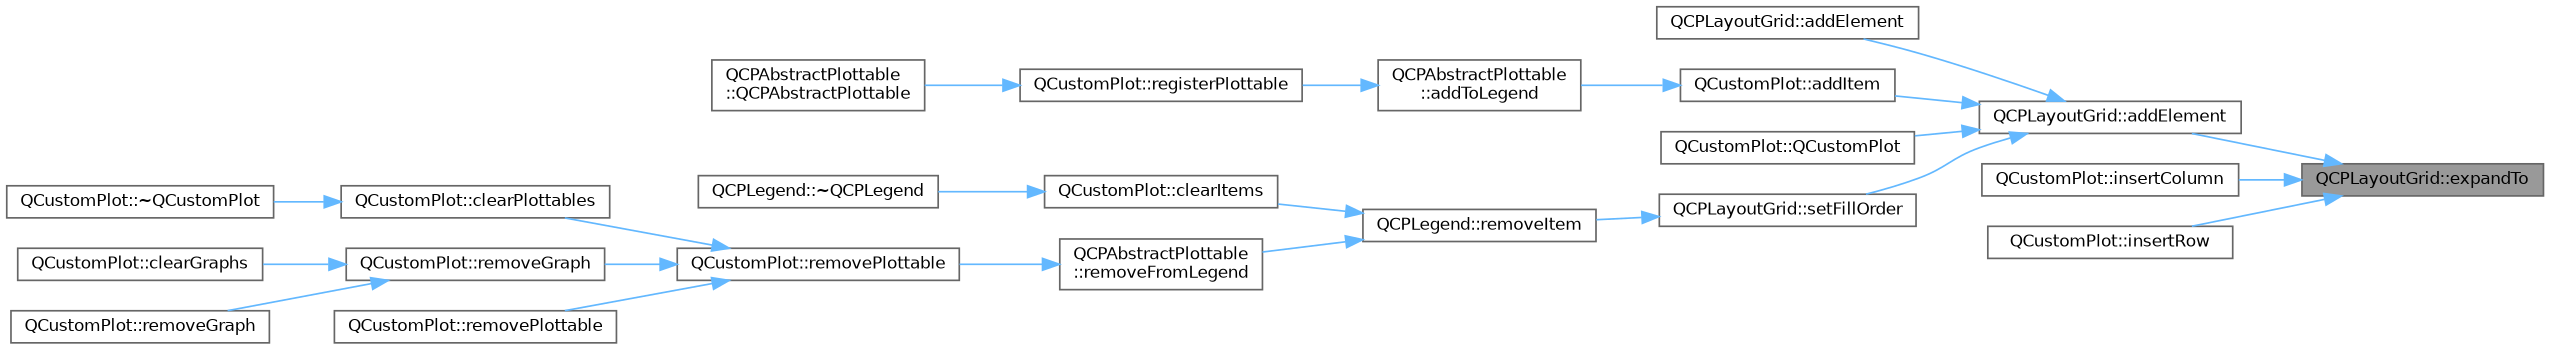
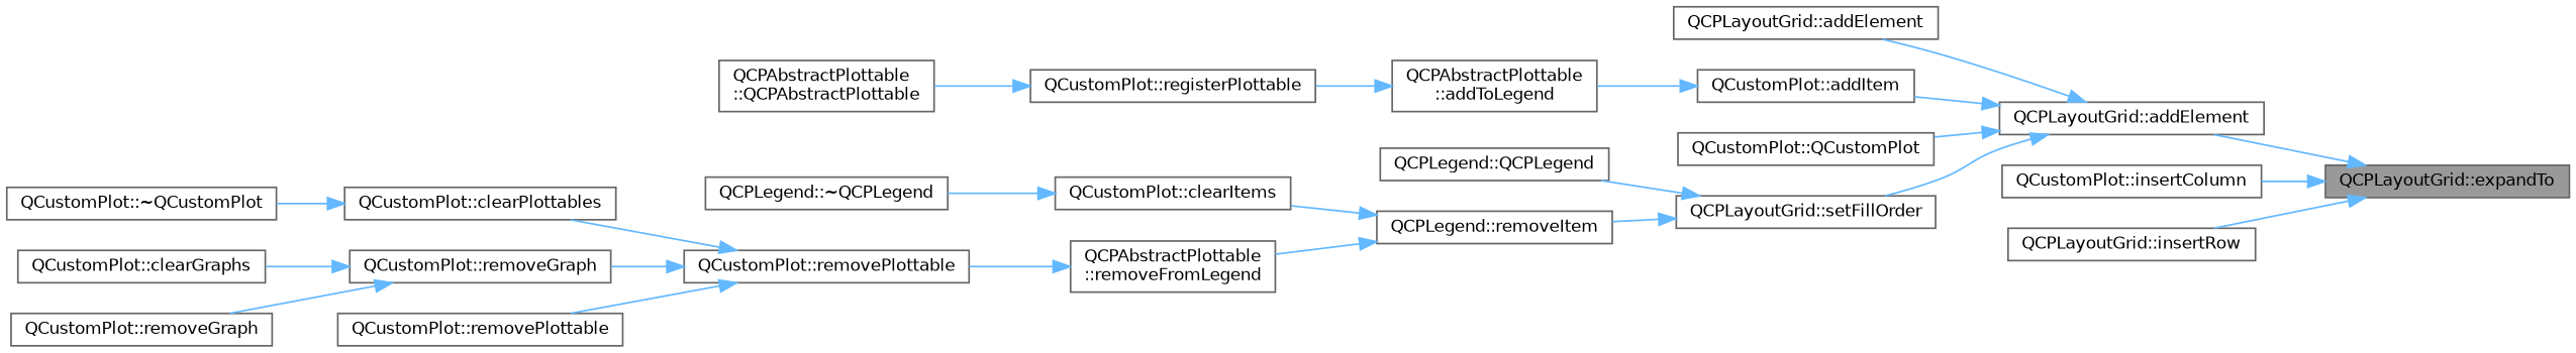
  digraph {
    rankdir=RL
    node [color=grey40 fillcolor=white fontname=Helvetica fontsize=10 shape=box style=filled]
    edge [color=steelblue1 dir=back fontname=Helvetica fontsize=10 labelfontname=Helvetica labelfontsize=10 style=solid]
    n1 [color=gray40 fillcolor=grey60 fontcolor=black height=0.2 label="QCPLayoutGrid::expandTo" width=0.4]
    n2 [height=0.2 label="QCPLayoutGrid::addElement" width=0.4]
    n3 [height=0.2 label="QCustomPlot::insertColumn" width=0.4]
-   n4 [height=0.2 label="QCustomPlot::insertRow" width=0.4]
+   n4 [height=0.2 label="QCPLayoutGrid::insertRow" width=0.4]
    n5 [height=0.2 label="QCPLayoutGrid::addElement" width=0.4]
    n6 [height=0.2 label="QCustomPlot::addItem" width=0.4]
    n7 [height=0.2 label="QCustomPlot::QCustomPlot" width=0.4]
    n8 [height=0.2 label="QCPLayoutGrid::setFillOrder" width=0.4]
    n9 [height=0.2 label="QCPAbstractPlottable\l::addToLegend" width=0.4]
+   n10 [height=0.2 label="QCPLegend::QCPLegend" width=0.4]
    n11 [height=0.2 label="QCPLegend::removeItem" width=0.4]
    n12 [height=0.2 label="QCustomPlot::registerPlottable" width=0.4]
    n13 [height=0.2 label="QCPAbstractPlottable\l::QCPAbstractPlottable" width=0.4]
    n14 [height=0.2 label="QCustomPlot::clearItems" width=0.4]
    n15 [height=0.2 label="QCPAbstractPlottable\l::removeFromLegend" width=0.4]
    n16 [height=0.2 label="QCPLegend::~QCPLegend" width=0.4]
    n17 [height=0.2 label="QCustomPlot::removePlottable" width=0.4]
    n18 [height=0.2 label="QCustomPlot::clearPlottables" width=0.4]
    n19 [height=0.2 label="QCustomPlot::removeGraph" width=0.4]
    n20 [height=0.2 label="QCustomPlot::removePlottable" width=0.4]
    n21 [height=0.2 label="QCustomPlot::~QCustomPlot" width=0.4]
    n22 [height=0.2 label="QCustomPlot::clearGraphs" width=0.4]
    n23 [height=0.2 label="QCustomPlot::removeGraph" width=0.4]
    n1 -> n2
    n1 -> n3
    n1 -> n4
    n2 -> n5
    n2 -> n6
    n2 -> n7
    n2 -> n8
    n6 -> n9
+   n8 -> n10
    n8 -> n11
    n9 -> n12
    n11 -> n14
    n11 -> n15
    n12 -> n13
    n14 -> n16
    n15 -> n17
    n17 -> n18
    n17 -> n19
    n17 -> n20
    n18 -> n21
    n19 -> n22
    n19 -> n23
  }
